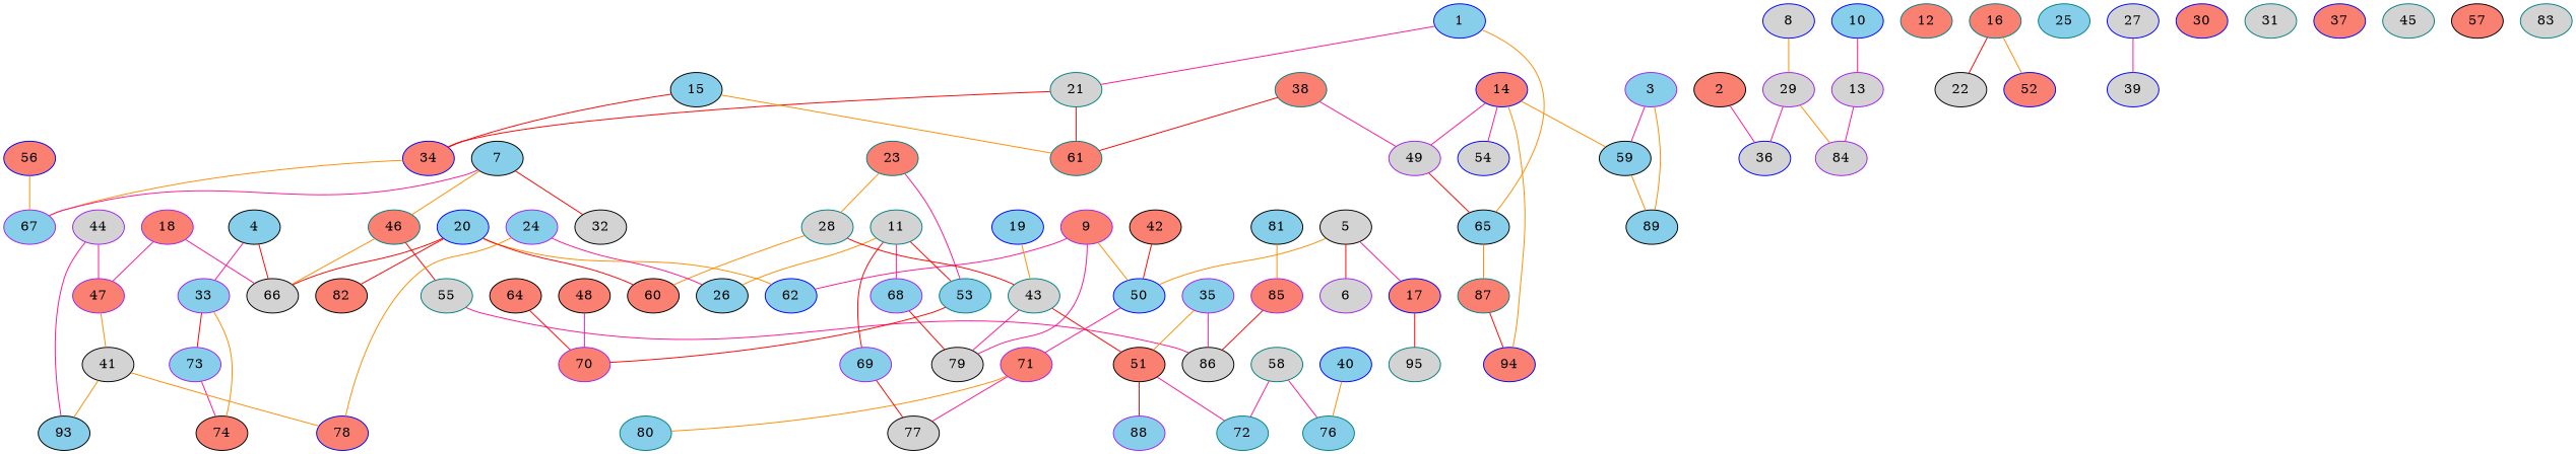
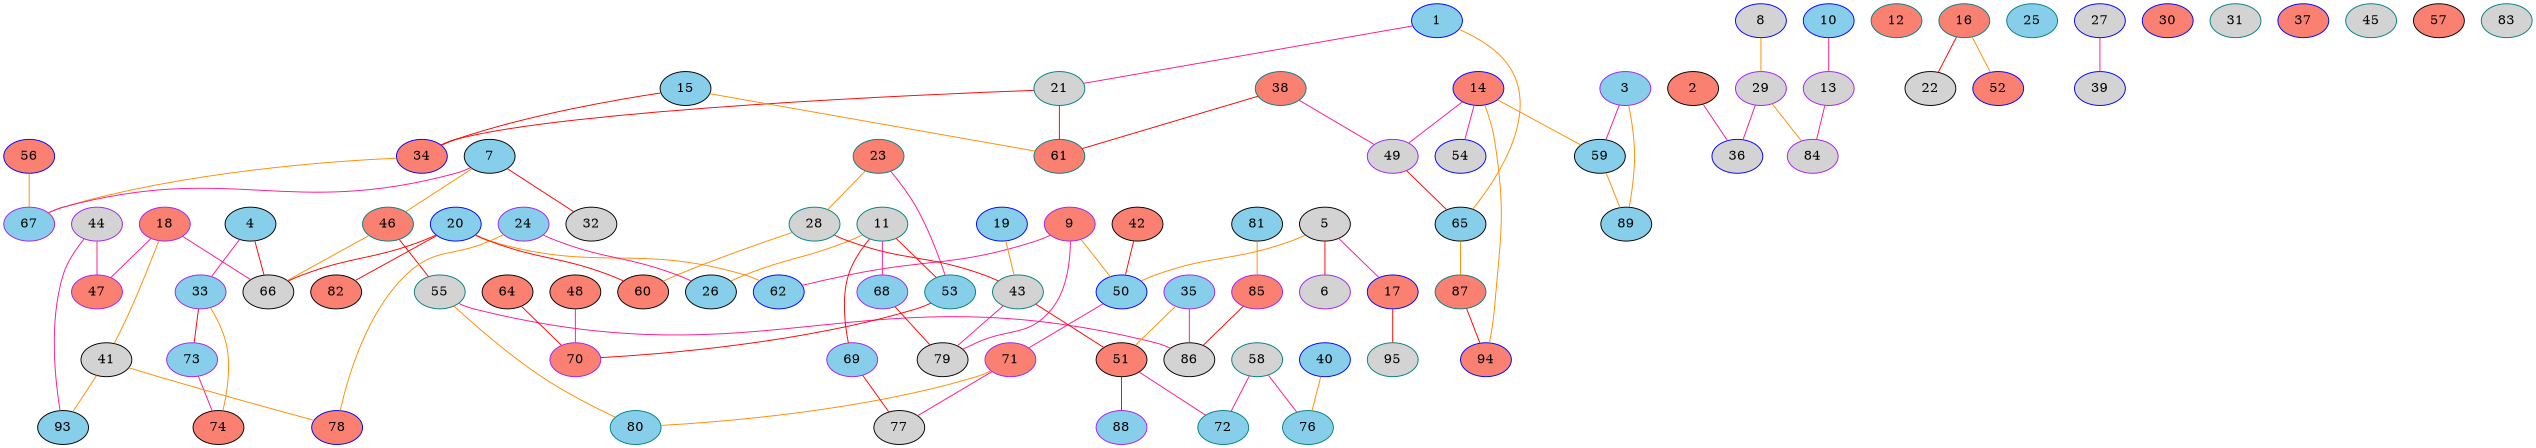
  graph {
    node [color=black fillcolor=salmon style=filled]
    edge [color=deeppink]
    1 [color=blue fillcolor=skyblue]
    21 [color=teal fillcolor=lightgrey]
    65 [fillcolor=skyblue]
    34 [color=blue]
    61 [color=teal]
    87 [color=teal]
    36 [color=blue fillcolor=lightgrey]
    2
    3 [color=purple fillcolor=skyblue]
    59 [fillcolor=skyblue]
    89 [fillcolor=skyblue]
    4 [fillcolor=skyblue]
    33 [color=purple fillcolor=skyblue]
    66 [fillcolor=lightgrey]
    73 [color=purple fillcolor=skyblue]
    74
    5 [fillcolor=lightgrey]
    6 [color=purple fillcolor=lightgrey]
    17 [color=blue]
    50 [color=blue fillcolor=skyblue]
    n21 [color=teal fillcolor=lightgrey label=95]
    71 [color=purple]
    7 [fillcolor=skyblue]
    32 [fillcolor=lightgrey]
    46 [color=teal]
    67 [color=purple fillcolor=skyblue]
    55 [color=teal fillcolor=lightgrey]
    8 [color=blue fillcolor=lightgrey]
    29 [color=purple fillcolor=lightgrey]
    84 [color=purple fillcolor=lightgrey]
    9 [color=purple]
    62 [color=blue fillcolor=skyblue]
    79 [fillcolor=lightgrey]
    10 [color=blue fillcolor=skyblue]
    13 [color=purple fillcolor=lightgrey]
    11 [color=teal fillcolor=lightgrey]
    26 [fillcolor=skyblue]
    53 [color=teal fillcolor=skyblue]
    68 [color=purple fillcolor=skyblue]
    69 [color=purple fillcolor=skyblue]
    70 [color=purple]
    77 [fillcolor=lightgrey]
    12 [color=teal]
    14 [color=blue]
    49 [color=purple fillcolor=lightgrey]
    54 [color=blue fillcolor=lightgrey]
    n47 [color=blue label=94]
    15 [fillcolor=skyblue]
    16 [color=teal]
    22 [fillcolor=lightgrey]
    52 [color=blue]
    18 [color=purple]
    41 [fillcolor=lightgrey]
    47 [color=purple]
    78 [color=blue]
    n56 [fillcolor=skyblue label=93]
    19 [color=blue fillcolor=skyblue]
    43 [color=teal fillcolor=lightgrey]
    51
    20 [color=blue fillcolor=skyblue]
    60
    82
    23 [color=teal]
    28 [color=teal fillcolor=lightgrey]
    24 [color=purple fillcolor=skyblue]
    25 [color=teal fillcolor=skyblue]
    27 [color=blue fillcolor=lightgrey]
    39 [color=blue fillcolor=lightgrey]
    30 [color=blue]
    31 [color=teal fillcolor=lightgrey]
    35 [color=purple fillcolor=skyblue]
    86 [fillcolor=lightgrey]
    72 [color=teal fillcolor=skyblue]
    88 [color=purple fillcolor=skyblue]
    37 [color=blue]
    38 [color=teal]
    40 [color=blue fillcolor=skyblue]
    76 [color=teal fillcolor=skyblue]
    42
    44 [color=purple fillcolor=lightgrey]
    45 [color=teal fillcolor=lightgrey]
    80 [color=teal fillcolor=skyblue]
    48
    56 [color=blue]
    57
    58 [color=teal fillcolor=lightgrey]
    64
    81 [fillcolor=skyblue]
    85 [color=purple]
    83 [color=teal fillcolor=lightgrey]
    1 -- 21
    1 -- 65 [color=darkorange]
    21 -- 34 [color=red]
    21 -- 61 [color=red]
    65 -- 87 [color=darkorange]
    34 -- 67 [color=darkorange]
    87 -- n47 [color=red]
    2 -- 36
    3 -- 59
    3 -- 89 [color=darkorange]
    59 -- 89 [color=darkorange]
    4 -- 33
    4 -- 66 [color=red]
    33 -- 73 [color=red]
    33 -- 74 [color=darkorange]
    73 -- 74
    5 -- 6 [color=red]
    5 -- 17
    5 -- 50 [color=darkorange]
    17 -- n21 [color=red]
    50 -- 71
    71 -- 77
    71 -- 80 [color=darkorange]
    7 -- 32 [color=red]
    7 -- 46 [color=darkorange]
    7 -- 67
    46 -- 66 [color=darkorange]
    46 -- 55 [color=red]
    55 -- 86
+   55 -- 80 [color=darkorange]
    8 -- 29 [color=darkorange]
    29 -- 36
    29 -- 84 [color=darkorange]
    9 -- 50 [color=darkorange]
    9 -- 62
    9 -- 79
    10 -- 13
    13 -- 84
    11 -- 26 [color=darkorange]
    11 -- 53 [color=red]
    11 -- 68
    11 -- 69 [color=red]
    53 -- 70 [color=red]
    68 -- 79 [color=red]
    69 -- 77 [color=red]
    14 -- 59 [color=darkorange]
    14 -- 49
    14 -- 54
    14 -- n47 [color=darkorange]
    49 -- 65 [color=red]
    15 -- 34 [color=red]
    15 -- 61 [color=darkorange]
    16 -- 22 [color=red]
    16 -- 52 [color=darkorange]
    18 -- 66
-   47 -- 41 [color=darkorange]
+   18 -- 41 [color=darkorange]
    18 -- 47
    41 -- 78 [color=darkorange]
    41 -- n56 [color=darkorange]
    19 -- 43 [color=darkorange]
    43 -- 79
    43 -- 51 [color=red]
    51 -- 72
    51 -- 88 [color=red]
    20 -- 66 [color=red]
    20 -- 62 [color=darkorange]
    20 -- 60 [color=red]
    20 -- 82 [color=red]
    23 -- 53
    23 -- 28 [color=darkorange]
    28 -- 43 [color=red]
    28 -- 60 [color=darkorange]
    24 -- 26
    24 -- 78 [color=darkorange]
    27 -- 39
    35 -- 51 [color=darkorange]
    35 -- 86
    38 -- 61 [color=red]
    38 -- 49
    40 -- 76 [color=darkorange]
    42 -- 50 [color=red]
    44 -- 47
    44 -- n56
    48 -- 70
    56 -- 67 [color=darkorange]
    58 -- 72
    58 -- 76
    64 -- 70 [color=red]
    81 -- 85 [color=darkorange]
    85 -- 86 [color=red]
  }
